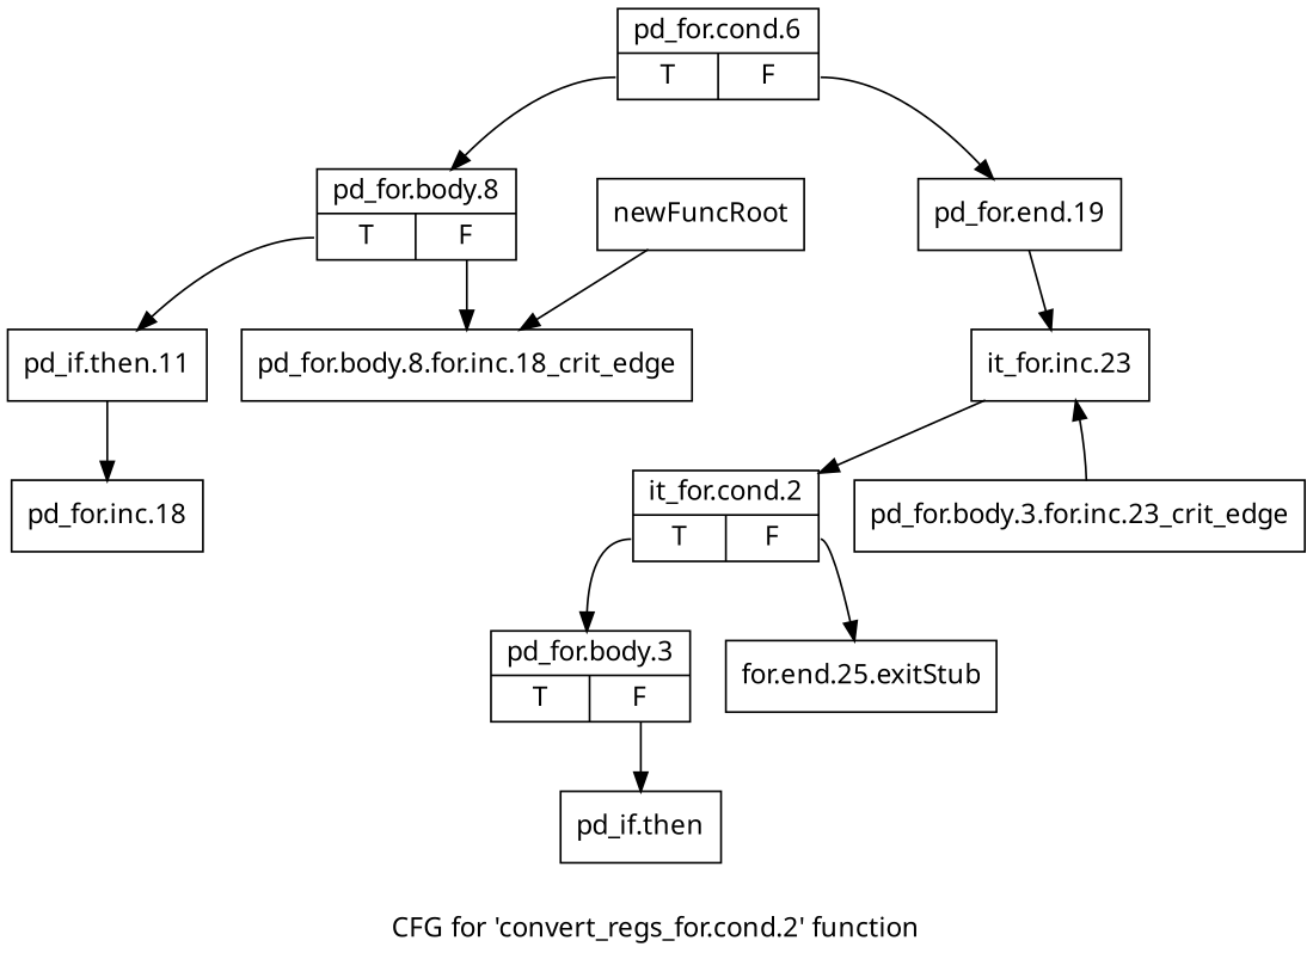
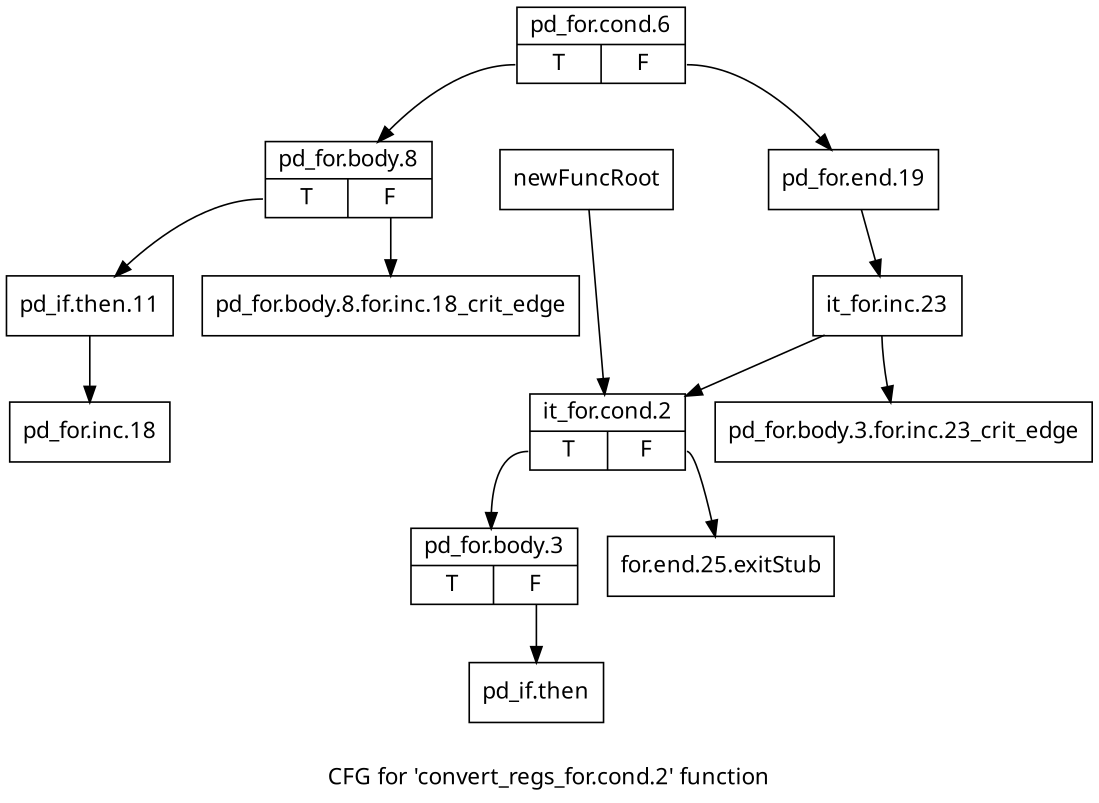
  digraph {
    fontname="Noto Sans"
    label="CFG for 'convert_regs_for.cond.2' function"
    node [fontname="Noto Sans" shape=record]
    edge [fontname="Noto Sans"]
    n1 [label="{newFuncRoot}"]
    n2 [label="{it_for.cond.2|{<s0>T|<s1>F}}"]
    n3 [label="{for.end.25.exitStub}"]
    n4 [label="{pd_for.body.3|{<s0>T|<s1>F}}"]
    n5 [label="{pd_if.then}"]
    n6 [label="{pd_for.body.3.for.inc.23_crit_edge}"]
    n7 [label="{it_for.inc.23}"]
    n8 [label="{pd_for.cond.6|{<s0>T|<s1>F}}"]
    n9 [label="{pd_for.body.8|{<s0>T|<s1>F}}"]
    n10 [label="{pd_for.end.19}"]
    n11 [label="{pd_if.then.11}"]
    n12 [label="{pd_for.body.8.for.inc.18_crit_edge}"]
    n13 [label="{pd_for.inc.18}"]
-   n1 -> n12
+   n1 -> n2
    n2 -> n3 [tailport=s1]
    n2 -> n4 [tailport=s0]
    n4 -> n5 [tailport=s1]
-   n6 -> n7
+   n7 -> n6
    n7 -> n2
    n8 -> n9 [tailport=s0]
    n8 -> n10 [tailport=s1]
    n9 -> n11 [tailport=s0]
    n9 -> n12 [tailport=s1]
    n10 -> n7
    n11 -> n13
  }
